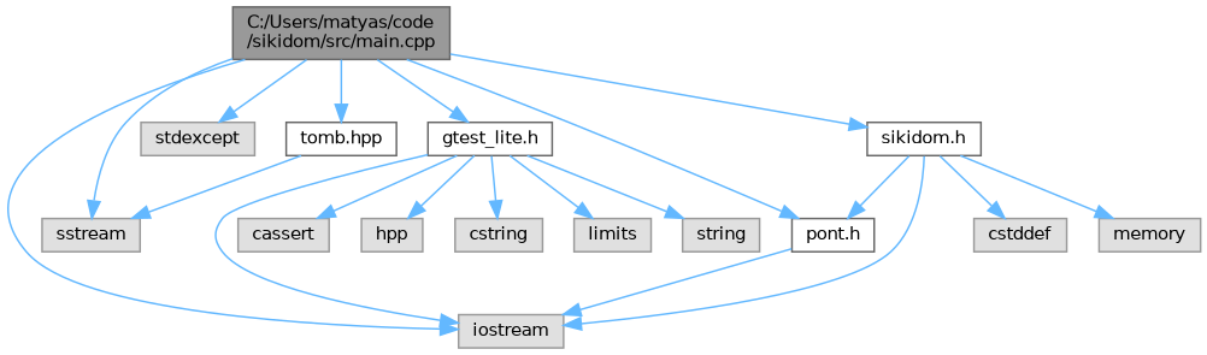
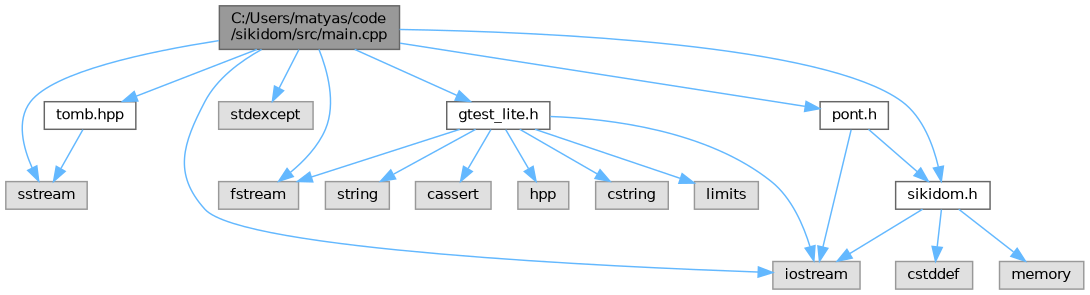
  digraph {
    node [color=grey60 fillcolor="#E0E0E0" fontname=Helvetica fontsize=10 shape=box style=filled]
    edge [color=steelblue1 fontname=Helvetica fontsize=10 labelfontname=Helvetica labelfontsize=10 style=solid]
    n1 [color=gray40 fillcolor=grey60 fontcolor=black height=0.2 label="C:/Users/matyas/code\l/sikidom/src/main.cpp" width=0.4]
    n2 [height=0.2 label=iostream width=0.4]
+   n3 [height=0.2 label=fstream width=0.4]
    n4 [height=0.2 label=sstream width=0.4]
    n5 [height=0.2 label=stdexcept width=0.4]
    n6 [color=grey40 fillcolor=white height=0.2 label="gtest_lite.h" width=0.4]
    n7 [color=grey40 fillcolor=white height=0.2 label="pont.h" width=0.4]
    n8 [color=grey40 fillcolor=white height=0.2 label="sikidom.h" width=0.4]
    n9 [color=grey40 fillcolor=white height=0.2 label="tomb.hpp" width=0.4]
    n10 [height=0.2 label=cassert width=0.4]
    n11 [height=0.2 label=hpp width=0.4]
    n12 [height=0.2 label=cstring width=0.4]
    n13 [height=0.2 label=limits width=0.4]
    n14 [height=0.2 label=string width=0.4]
    n15 [height=0.2 label=cstddef width=0.4]
    n16 [height=0.2 label=memory width=0.4]
    n1 -> n2
+   n1 -> n3
    n1 -> n4
    n1 -> n5
    n1 -> n6
    n1 -> n7
    n1 -> n8
    n1 -> n9
    n6 -> n2
+   n6 -> n3
    n6 -> n10
    n6 -> n11
    n6 -> n12
    n6 -> n13
    n6 -> n14
    n7 -> n2
    n8 -> n2
-   n8 -> n7
+   n7 -> n8
    n8 -> n15
    n8 -> n16
    n9 -> n4
  }
